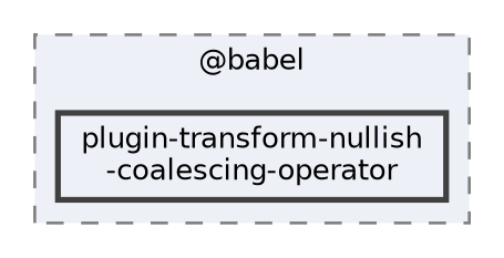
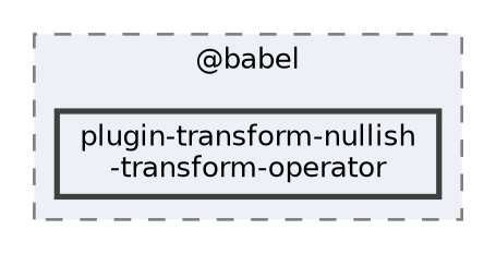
  digraph {
    compound=true
-   n1 [color=grey25 fillcolor="#edf0f7" fontname=Helvetica fontsize=10 height=0.2 label="plugin-transform-nullish\l-coalescing-operator" shape=box style="filled,bold" width=0.4]
+   n1 [color=grey25 fillcolor="#edf0f7" fontname=Helvetica fontsize=10 height=0.2 label="plugin-transform-nullish\l-transform-operator" shape=box style="filled,bold" width=0.4]
    subgraph cluster_1 {
      bgcolor="#edf0f7"
      fontname=Helvetica
      fontsize=10
      label="@babel"
      pencolor=grey50
      style="filled,dashed"
      n1
    }
  }
